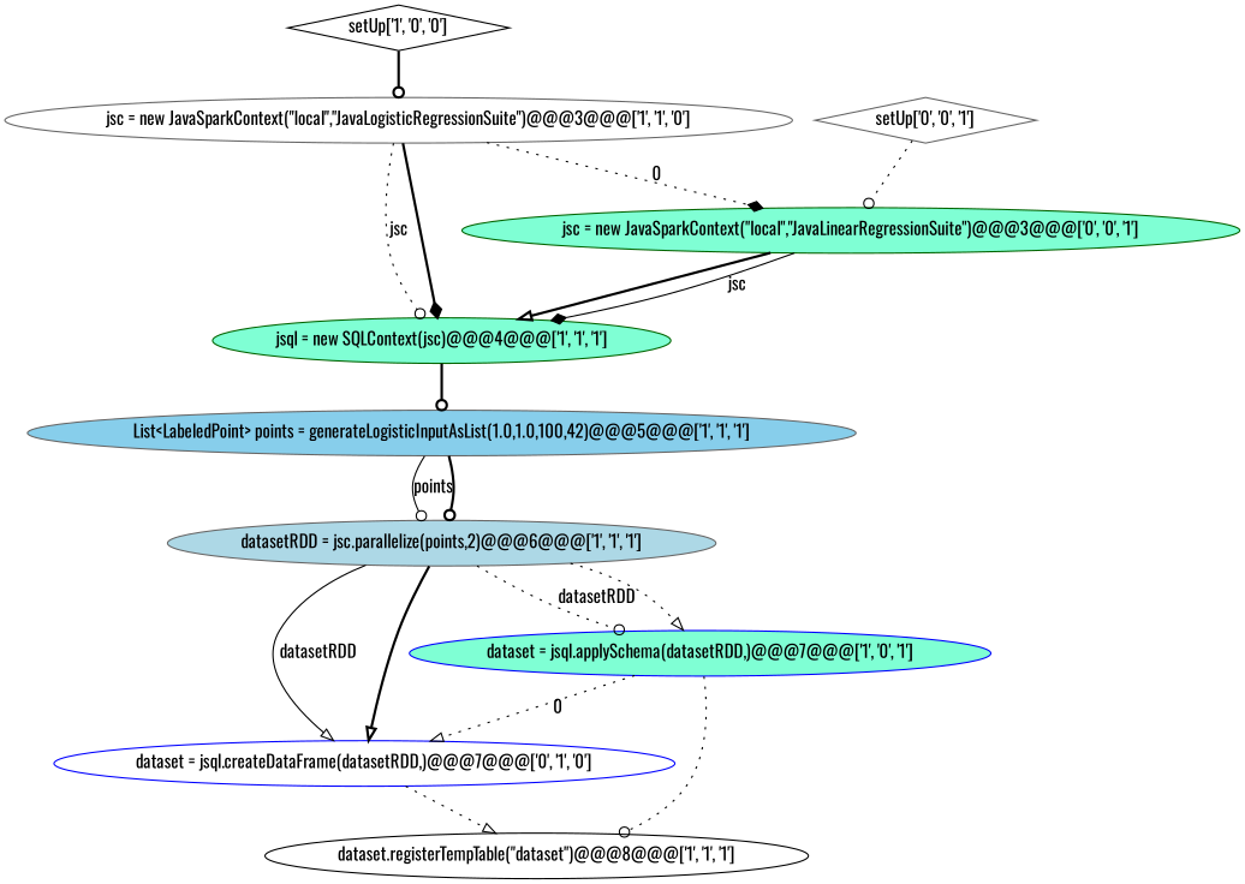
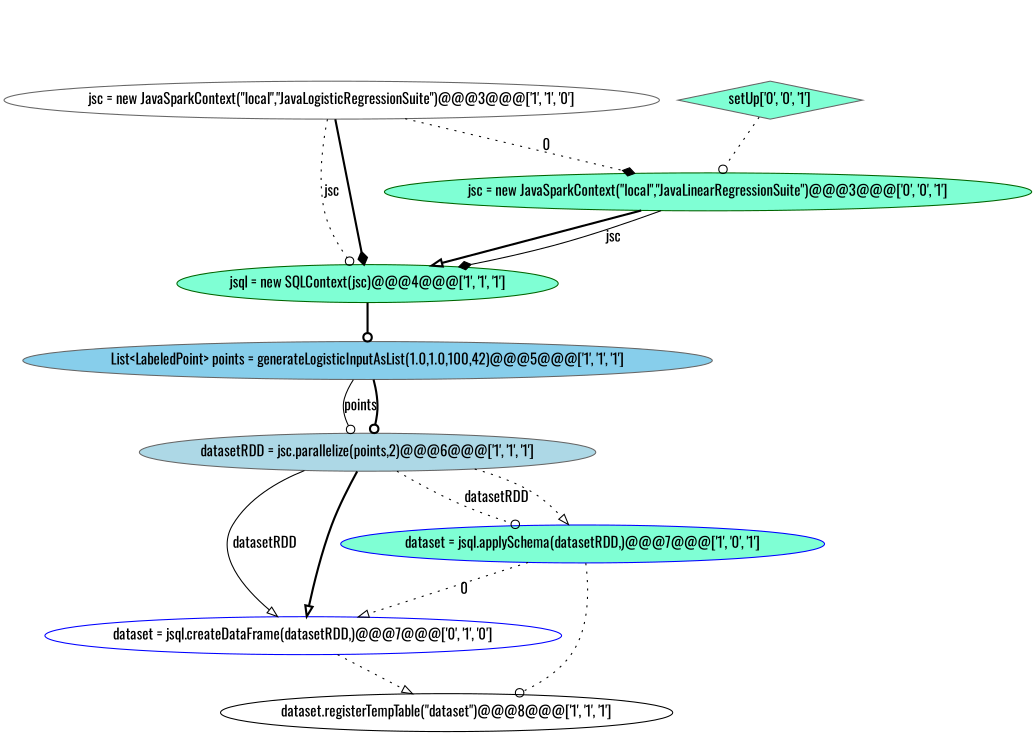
  digraph {
    fontname=Oswald
    node [color=gray40 fillcolor=white fontname=Oswald shape=ellipse style=filled]
    edge [arrowhead=odot fontname=Oswald style=dotted]
    n1 [fillcolor=lightblue label="datasetRDD = jsc.parallelize(points,2)@@@6@@@['1', '1', '1']"]
    n2 [color=blue label="dataset = jsql.createDataFrame(datasetRDD,)@@@7@@@['0', '1', '0']"]
    n3 [color=blue fillcolor=aquamarine label="dataset = jsql.applySchema(datasetRDD,)@@@7@@@['1', '0', '1']"]
    n4 [color=black label="dataset.registerTempTable(\"dataset\")@@@8@@@['1', '1', '1']"]
    n5 [fillcolor=skyblue label="List<LabeledPoint> points = generateLogisticInputAsList(1.0,1.0,100,42)@@@5@@@['1', '1', '1']"]
    n6 [color=darkgreen fillcolor=aquamarine label="jsql = new SQLContext(jsc)@@@4@@@['1', '1', '1']"]
    n7 [color=darkgreen fillcolor=aquamarine label="jsc = new JavaSparkContext(\"local\",\"JavaLinearRegressionSuite\")@@@3@@@['0', '0', '1']"]
    n8 [label="jsc = new JavaSparkContext(\"local\",\"JavaLogisticRegressionSuite\")@@@3@@@['1', '1', '0']"]
-   n9 [color=black label="setUp['1', '0', '0']" shape=diamond]
-   n10 [label="setUp['0', '0', '1']" shape=diamond]
+   n10 [fillcolor=aquamarine label="setUp['0', '0', '1']" shape=diamond]
    n1 -> n2 [arrowhead=onormal label=datasetRDD style=solid]
    n1 -> n2 [arrowhead=onormal style=bold]
    n1 -> n3 [label=datasetRDD]
    n1 -> n3 [arrowhead=onormal]
    n2 -> n4 [arrowhead=onormal]
    n3 -> n2 [arrowhead=onormal label=0]
    n3 -> n4
    n5 -> n1 [label=points style=solid]
    n5 -> n1 [style=bold]
    n6 -> n5 [style=bold]
    n7 -> n6 [arrowhead=onormal style=bold]
    n7 -> n6 [arrowhead=diamond label=jsc style=solid]
    n8 -> n6 [label=jsc]
    n8 -> n6 [arrowhead=diamond style=bold]
    n8 -> n7 [arrowhead=diamond label=0]
-   n9 -> n8 [style=bold]
    n10 -> n7
  }
